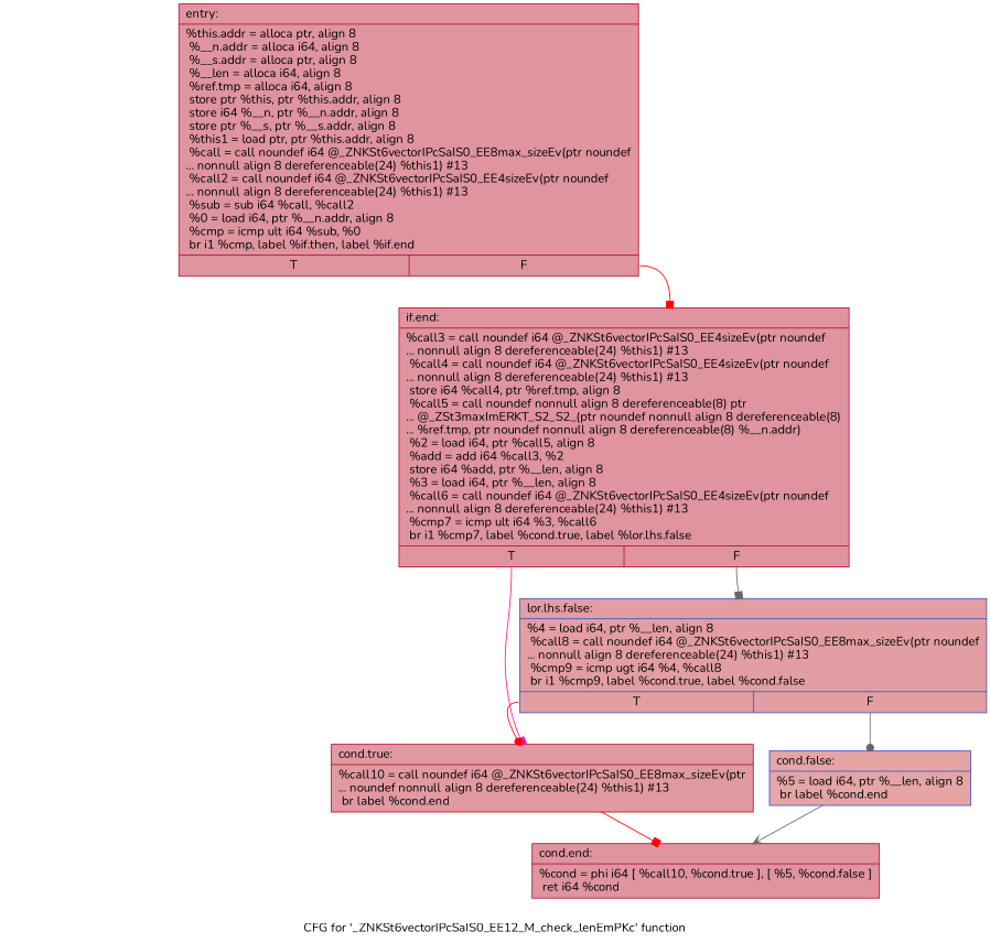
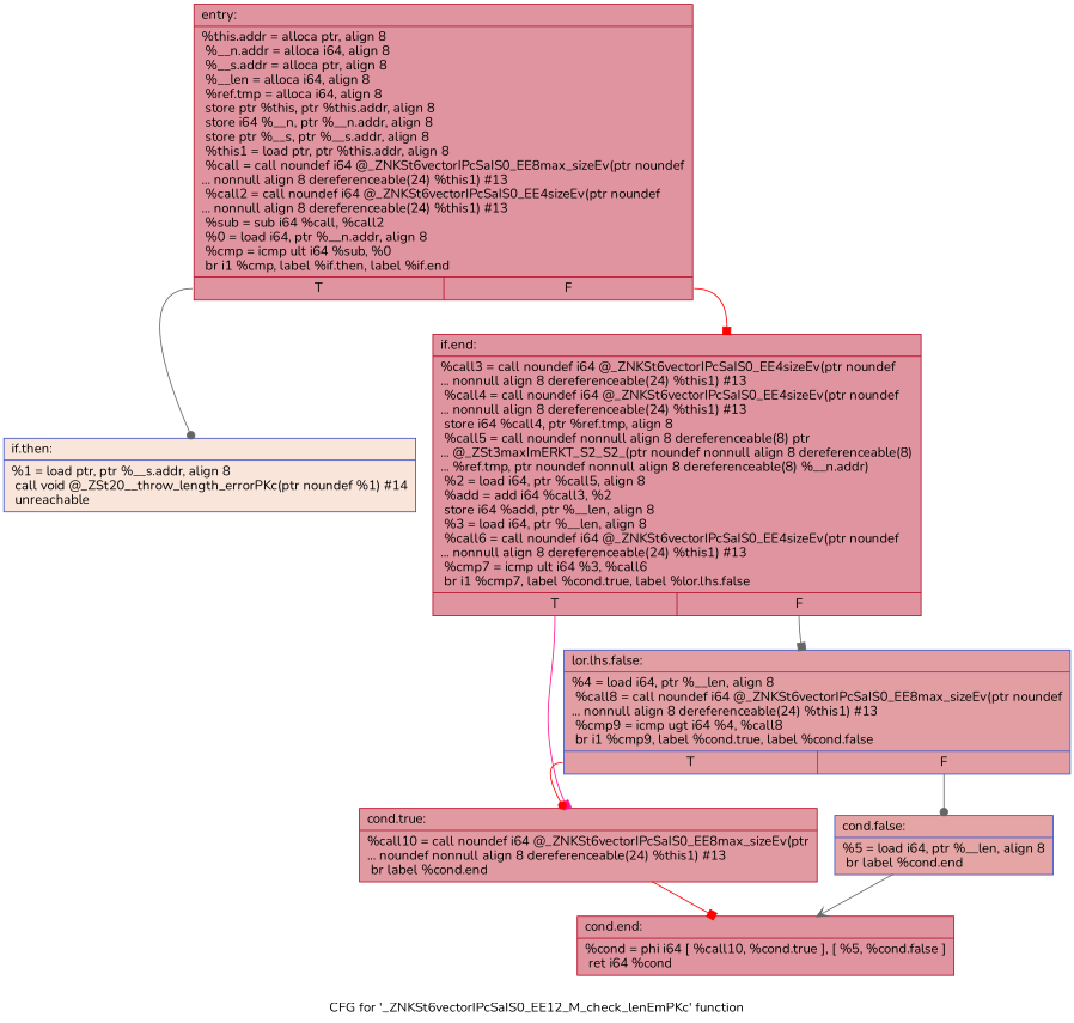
  digraph {
    label="CFG for '_ZNKSt6vectorIPcSaIS0_EE12_M_check_lenEmPKc' function"
    fontname=Nunito
    node [color="#b70d28ff" fillcolor="#b70d2870" fontname=Nunito shape=record style=filled]
    edge [tailport=s0 color=gray40 arrowhead=box fontname=Nunito]
    n1 [label="{entry:\l|  %this.addr = alloca ptr, align 8\l  %__n.addr = alloca i64, align 8\l  %__s.addr = alloca ptr, align 8\l  %__len = alloca i64, align 8\l  %ref.tmp = alloca i64, align 8\l  store ptr %this, ptr %this.addr, align 8\l  store i64 %__n, ptr %__n.addr, align 8\l  store ptr %__s, ptr %__s.addr, align 8\l  %this1 = load ptr, ptr %this.addr, align 8\l  %call = call noundef i64 @_ZNKSt6vectorIPcSaIS0_EE8max_sizeEv(ptr noundef\l... nonnull align 8 dereferenceable(24) %this1) #13\l  %call2 = call noundef i64 @_ZNKSt6vectorIPcSaIS0_EE4sizeEv(ptr noundef\l... nonnull align 8 dereferenceable(24) %this1) #13\l  %sub = sub i64 %call, %call2\l  %0 = load i64, ptr %__n.addr, align 8\l  %cmp = icmp ult i64 %sub, %0\l  br i1 %cmp, label %if.then, label %if.end\l|{<s0>T|<s1>F}}"]
+   n2 [color="#3d50c3ff" fillcolor="#f4c5ad70" label="{if.then:\l|  %1 = load ptr, ptr %__s.addr, align 8\l  call void @_ZSt20__throw_length_errorPKc(ptr noundef %1) #14\l  unreachable\l}"]
    n3 [label="{if.end:\l|  %call3 = call noundef i64 @_ZNKSt6vectorIPcSaIS0_EE4sizeEv(ptr noundef\l... nonnull align 8 dereferenceable(24) %this1) #13\l  %call4 = call noundef i64 @_ZNKSt6vectorIPcSaIS0_EE4sizeEv(ptr noundef\l... nonnull align 8 dereferenceable(24) %this1) #13\l  store i64 %call4, ptr %ref.tmp, align 8\l  %call5 = call noundef nonnull align 8 dereferenceable(8) ptr\l... @_ZSt3maxImERKT_S2_S2_(ptr noundef nonnull align 8 dereferenceable(8)\l... %ref.tmp, ptr noundef nonnull align 8 dereferenceable(8) %__n.addr)\l  %2 = load i64, ptr %call5, align 8\l  %add = add i64 %call3, %2\l  store i64 %add, ptr %__len, align 8\l  %3 = load i64, ptr %__len, align 8\l  %call6 = call noundef i64 @_ZNKSt6vectorIPcSaIS0_EE4sizeEv(ptr noundef\l... nonnull align 8 dereferenceable(24) %this1) #13\l  %cmp7 = icmp ult i64 %3, %call6\l  br i1 %cmp7, label %cond.true, label %lor.lhs.false\l|{<s0>T|<s1>F}}"]
    n4 [fillcolor="#bb1b2c70" label="{cond.true:\l|  %call10 = call noundef i64 @_ZNKSt6vectorIPcSaIS0_EE8max_sizeEv(ptr\l... noundef nonnull align 8 dereferenceable(24) %this1) #13\l  br label %cond.end\l}"]
    n5 [color="#3d50c3ff" fillcolor="#be242e70" label="{lor.lhs.false:\l|  %4 = load i64, ptr %__len, align 8\l  %call8 = call noundef i64 @_ZNKSt6vectorIPcSaIS0_EE8max_sizeEv(ptr noundef\l... nonnull align 8 dereferenceable(24) %this1) #13\l  %cmp9 = icmp ugt i64 %4, %call8\l  br i1 %cmp9, label %cond.true, label %cond.false\l|{<s0>T|<s1>F}}"]
    n6 [label="{cond.end:\l|  %cond = phi i64 [ %call10, %cond.true ], [ %5, %cond.false ]\l  ret i64 %cond\l}"]
    n7 [color="#3d50c3ff" fillcolor="#c5333470" label="{cond.false:\l|  %5 = load i64, ptr %__len, align 8\l  br label %cond.end\l}"]
+   n1 -> n2 [arrowhead=dot]
    n1 -> n3 [tailport=s1 color=red]
    n3 -> n4 [color=deeppink]
    n3 -> n5 [tailport=s1]
    n4 -> n6 [color=red tailport=""]
    n5 -> n4 [color=red arrowhead=dot]
    n5 -> n7 [tailport=s1 arrowhead=dot]
    n7 -> n6 [arrowhead=vee tailport=""]
  }
